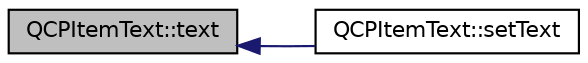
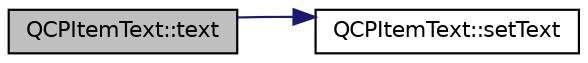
  digraph {
    rankdir=LR
    node [color=black fontname=Helvetica fontsize=10 shape=record style=filled]
    n1 [fillcolor=grey75 fontcolor=black height=0.2 label="QCPItemText::text" width=0.4]
    n2 [fillcolor=white height=0.2 label="QCPItemText::setText" width=0.4]
-   n1 -> n2 [color=midnightblue dir=back fontname=Helvetica fontsize=10 labelfontname=Helvetica labelfontsize=10 style=solid]
+   n2 -> n1 [color=midnightblue dir=back fontname=Helvetica fontsize=10 labelfontname=Helvetica labelfontsize=10 style=solid]
  }
